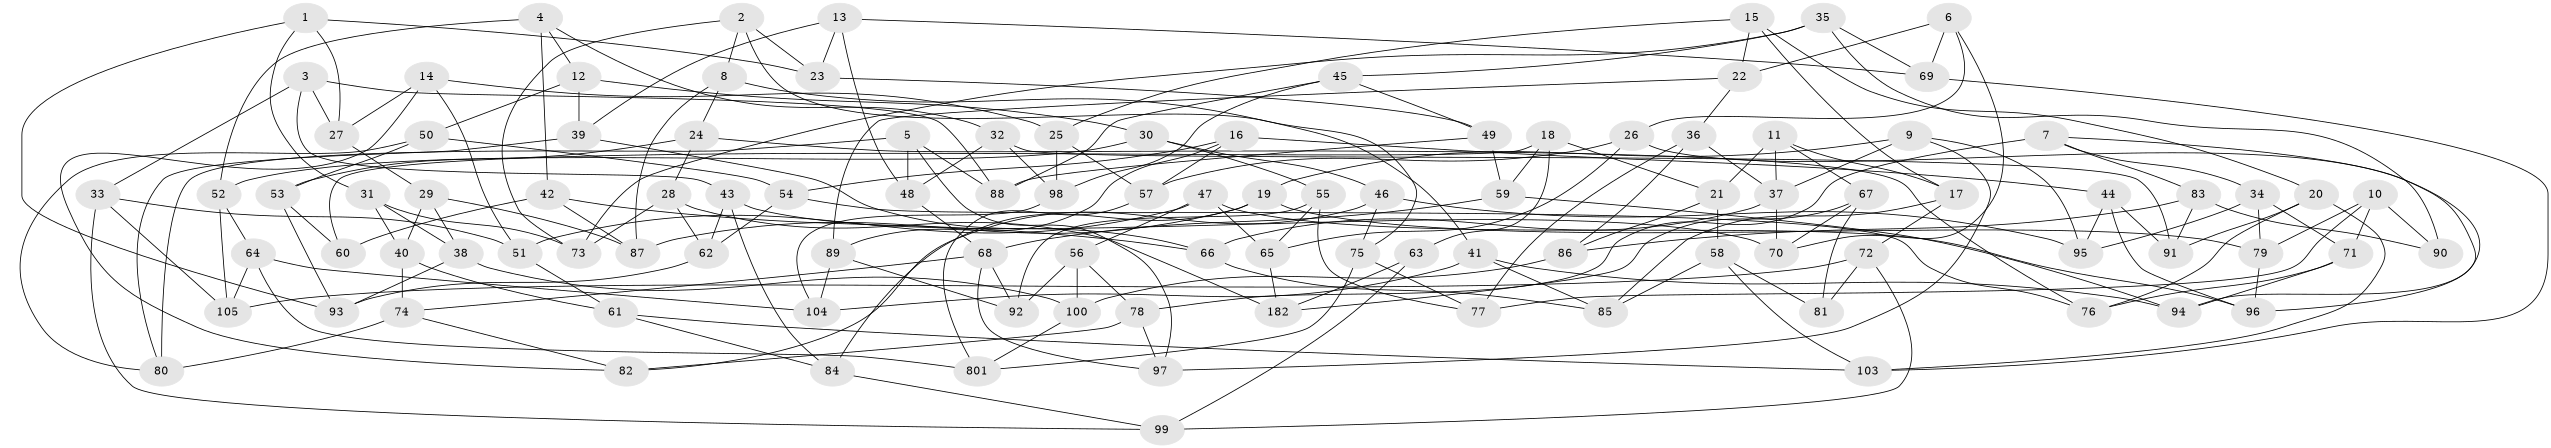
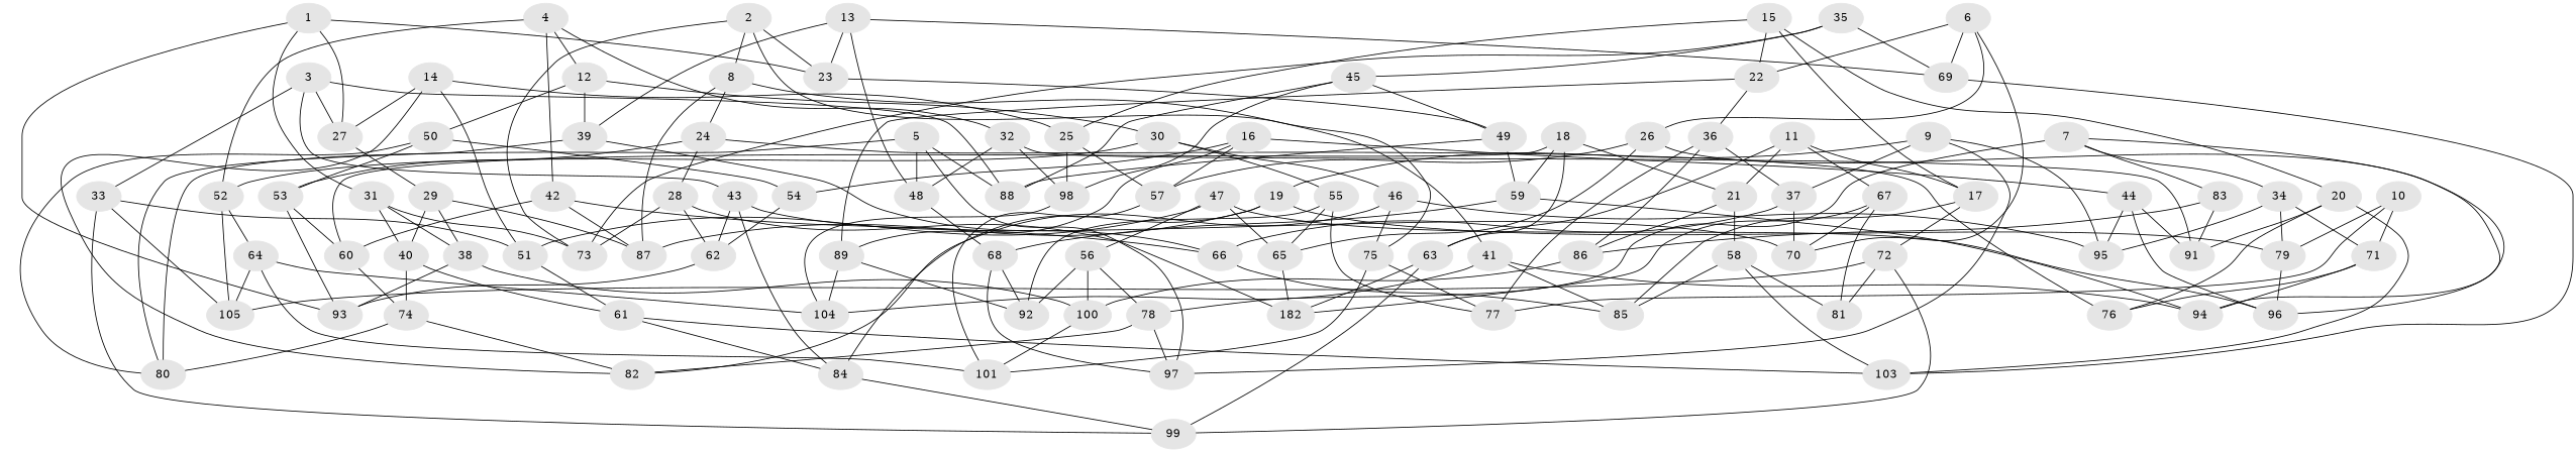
  graph {
    node [color=gray90 style=filled]
    1
    23
    27
    31
    93
    49
    29
    73
    38
    40
    2
    8
    75
    24
    41
    87
    77
-   101 [label=801]
+   101
    3
    33
    43
    88
    51
    99
    105
    70
    84
    62
    4
    12
    32
    42
    52
    30
    39
    50
    48
    91
    98
    60
    66
    64
    5
    80
    97
    68
    6
    22
    26
    69
    89
    36
    57
    65
    96
    103
    7
    34
    78
    83
    94
    95
    71
    79
    82
-   90
    86
    76
    28
    53
    85
    104
    9
    19
    37
    10
    11
    17
    21
    63
    67
    72
    58
    n84 [label=182]
    81
    46
    55
    54
    13
    14
    25
    61
    15
    20
    16
    44
    92
    18
    59
    74
    100
    35
    45
    47
    56
    1 -- 23
    1 -- 27
    1 -- 31
    1 -- 93
    23 -- 49
    27 -- 29
    31 -- 73
    31 -- 38
    31 -- 40
    49 -- 88
    49 -- 59
    29 -- 38
    29 -- 40
    29 -- 87
    38 -- 93
    38 -- 100
    40 -- 61
    40 -- 74
    2 -- 23
    2 -- 73
    2 -- 8
    2 -- 75
    8 -- 24
    8 -- 41
    8 -- 87
    75 -- 77
    75 -- 101
    24 -- 76
    24 -- 28
    24 -- 53
    41 -- 94
    41 -- 85
    41 -- 104
    3 -- 27
    3 -- 33
    3 -- 43
    3 -- 88
    33 -- 51
    33 -- 99
    33 -- 105
    43 -- 70
    43 -- 84
    43 -- 62
    51 -- 61
    84 -- 99
    62 -- 93
    4 -- 12
    4 -- 32
    4 -- 42
    4 -- 52
    12 -- 30
    12 -- 39
    12 -- 50
    32 -- 48
    32 -- 91
    32 -- 98
    42 -- 87
    42 -- 60
    42 -- 66
    52 -- 105
    52 -- 64
    30 -- 52
    30 -- 46
    30 -- 55
    39 -- 66
    39 -- 80
    50 -- 80
    50 -- 53
    50 -- 54
    48 -- 68
    98 -- 104
-   68 -- 74
+   60 -- 74
    66 -- 85
    64 -- 101
    64 -- 105
    64 -- 104
    5 -- 88
    5 -- 48
    5 -- 80
    5 -- 97
    68 -- 97
    68 -- 92
    6 -- 70
    6 -- 22
    6 -- 26
    6 -- 69
    22 -- 89
    22 -- 36
    26 -- 57
    26 -- 65
    26 -- 96
    69 -- 103
    89 -- 104
    89 -- 92
    36 -- 77
    36 -- 86
    36 -- 37
    57 -- 101
    65 -- n84
    7 -- 34
    7 -- 78
    7 -- 83
    7 -- 94
    34 -- 95
    34 -- 71
    34 -- 79
    78 -- 97
    78 -- 82
    83 -- 91
-   83 -- 90
    83 -- 86
    71 -- 94
    71 -- 76
    79 -- 96
    86 -- 100
    28 -- 73
    28 -- 62
    28 -- n84
    53 -- 93
    53 -- 60
    9 -- 97
    9 -- 95
    9 -- 19
    9 -- 37
    19 -- 87
    19 -- 84
    19 -- 79
    37 -- 70
    37 -- 66
    10 -- 77
    10 -- 71
    10 -- 79
-   10 -- 90
    11 -- 17
    11 -- 21
-   11 -- 37
+   11 -- 63
    11 -- 67
    17 -- 85
    17 -- 72
    21 -- 86
    21 -- 58
    63 -- 99
    63 -- n84
    67 -- 70
    67 -- n84
    67 -- 81
    72 -- 99
    72 -- 105
    72 -- 81
    58 -- 103
    58 -- 85
    58 -- 81
    46 -- 75
    46 -- 95
    46 -- 82
    55 -- 77
    55 -- 65
    55 -- 92
    54 -- 62
-   54 -- 76
    13 -- 23
    13 -- 39
    13 -- 48
    13 -- 69
    14 -- 27
    14 -- 51
    14 -- 82
    14 -- 25
    25 -- 98
    25 -- 57
    61 -- 84
    61 -- 103
    15 -- 22
    15 -- 17
    15 -- 25
    15 -- 20
    20 -- 91
    20 -- 103
    20 -- 76
    16 -- 89
    16 -- 57
    16 -- 54
    16 -- 44
    44 -- 91
    44 -- 96
    44 -- 95
    18 -- 60
    18 -- 21
    18 -- 63
    18 -- 59
    59 -- 68
    59 -- 94
    74 -- 80
    74 -- 82
    100 -- 101
    35 -- 73
    35 -- 69
-   35 -- 90
    35 -- 45
    45 -- 49
    45 -- 88
    45 -- 98
    47 -- 51
    47 -- 65
    47 -- 96
    47 -- 56
    56 -- 78
    56 -- 92
    56 -- 100
  }
